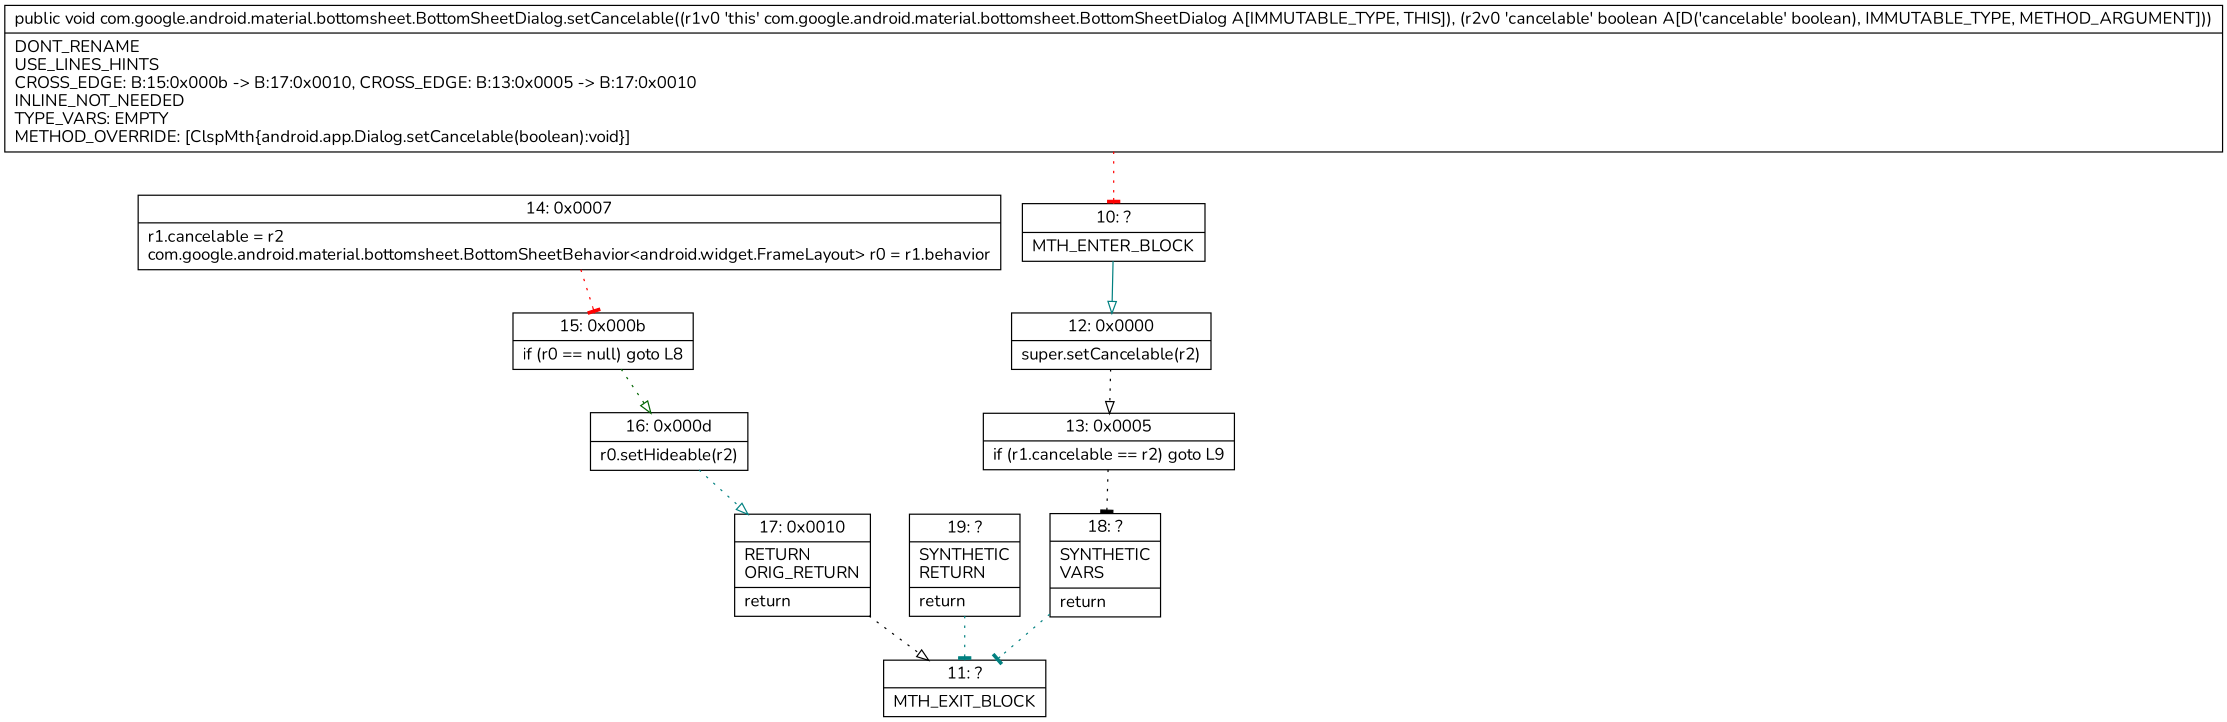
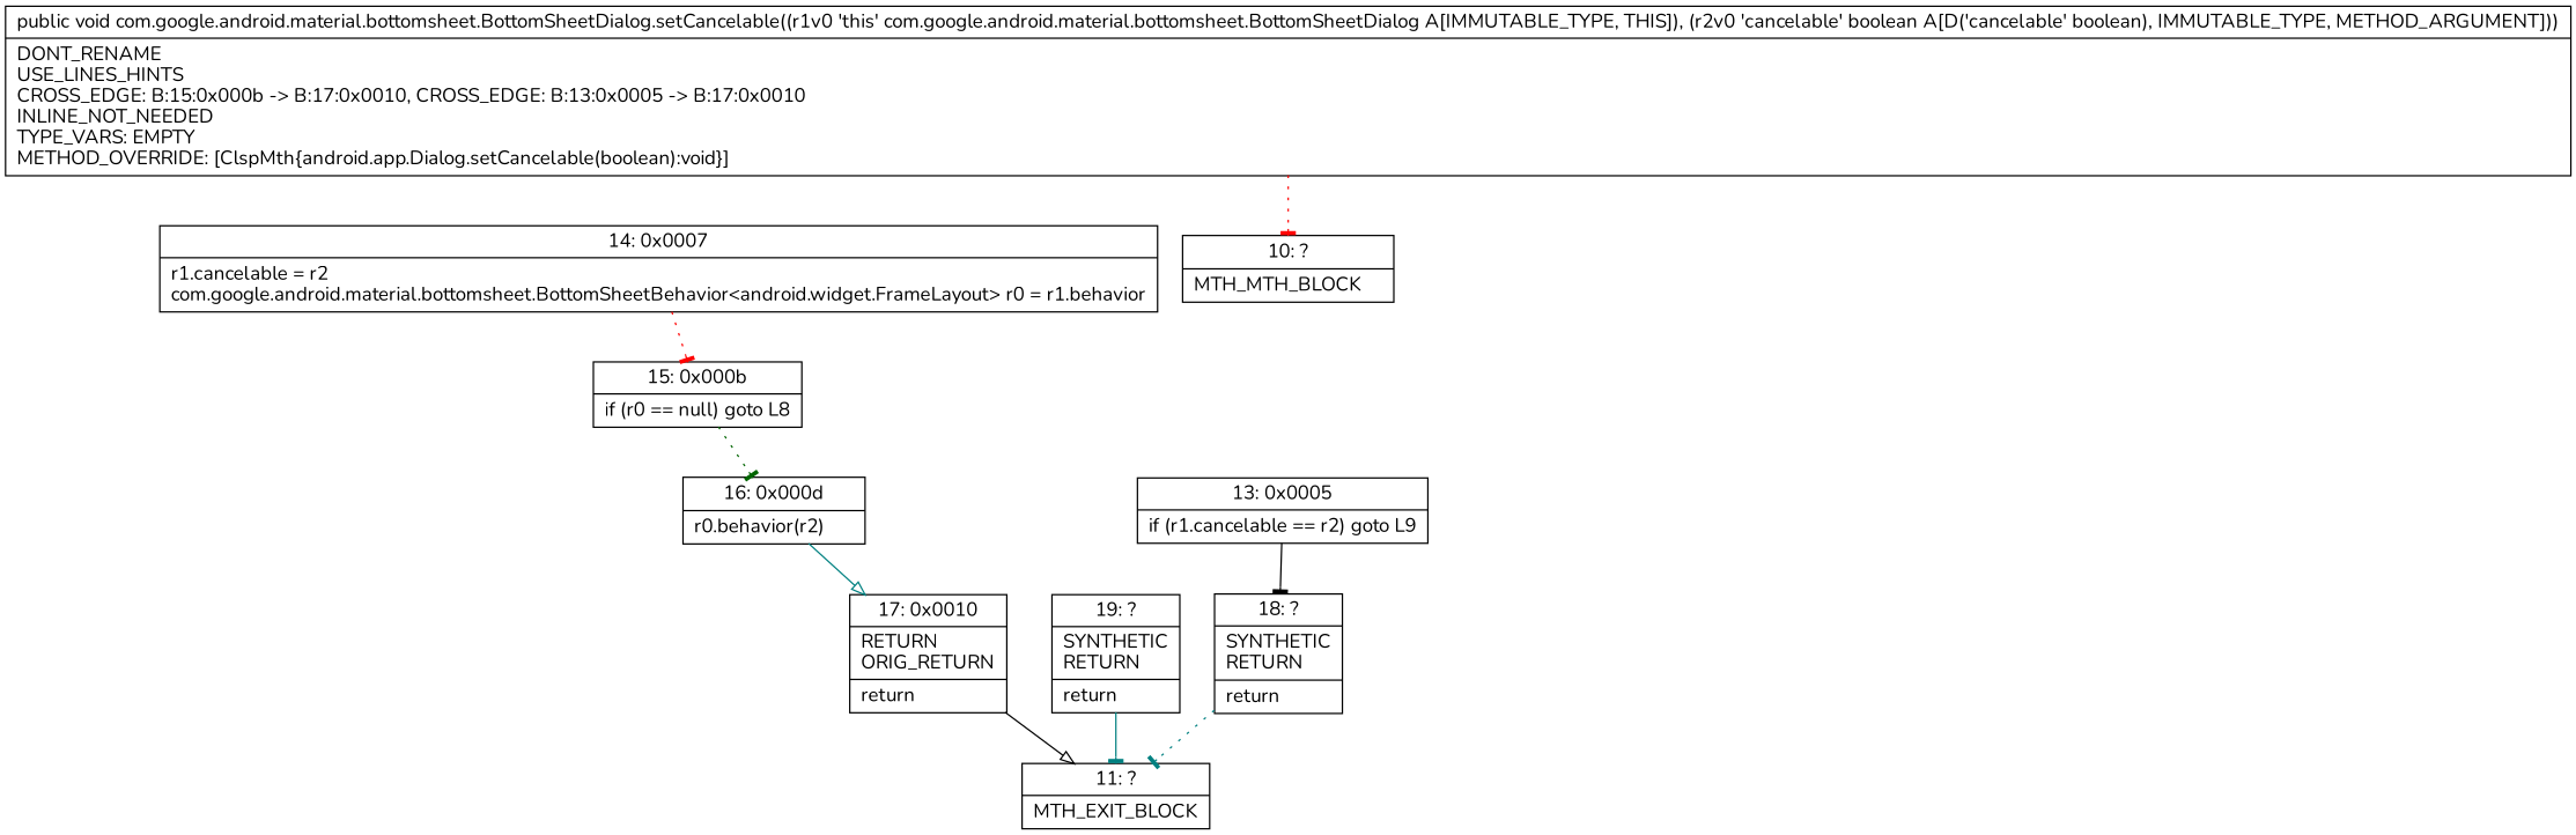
  digraph {
    fontname=Nunito
    node [fontname=Nunito shape=record]
    edge [arrowhead=tee color=teal fontname=Nunito style=dotted]
-   n1 [label="{10\:\ ?|MTH_ENTER_BLOCK\l}"]
-   n2 [label="{12\:\ 0x0000|super.setCancelable(r2)\l}"]
+   n1 [label="{10\:\ ?|MTH_MTH_BLOCK\l}"]
    n3 [label="{13\:\ 0x0005|if (r1.cancelable == r2) goto L9\l}"]
-   n4 [label="{18\:\ ?|SYNTHETIC\lVARS\l|return\l}"]
+   n4 [label="{18\:\ ?|SYNTHETIC\lRETURN\l|return\l}"]
    n5 [label="{14\:\ 0x0007|r1.cancelable = r2\lcom.google.android.material.bottomsheet.BottomSheetBehavior\<android.widget.FrameLayout\> r0 = r1.behavior\l}"]
    n6 [label="{15\:\ 0x000b|if (r0 == null) goto L8\l}"]
    n7 [label="{11\:\ ?|MTH_EXIT_BLOCK\l}"]
-   n8 [label="{16\:\ 0x000d|r0.setHideable(r2)\l}"]
+   n8 [label="{16\:\ 0x000d|r0.behavior(r2)\l}"]
    n9 [label="{17\:\ 0x0010|RETURN\lORIG_RETURN\l|return\l}"]
    n10 [label="{19\:\ ?|SYNTHETIC\lRETURN\l|return\l}"]
    n11 [label="{public void com.google.android.material.bottomsheet.BottomSheetDialog.setCancelable((r1v0 'this' com.google.android.material.bottomsheet.BottomSheetDialog A[IMMUTABLE_TYPE, THIS]), (r2v0 'cancelable' boolean A[D('cancelable' boolean), IMMUTABLE_TYPE, METHOD_ARGUMENT]))  | DONT_RENAME\lUSE_LINES_HINTS\lCROSS_EDGE: B:15:0x000b \-\> B:17:0x0010, CROSS_EDGE: B:13:0x0005 \-\> B:17:0x0010\lINLINE_NOT_NEEDED\lTYPE_VARS: EMPTY\lMETHOD_OVERRIDE: [ClspMth\{android.app.Dialog.setCancelable(boolean):void\}]\l}"]
-   n1 -> n2 [arrowhead=onormal style=solid]
-   n2 -> n3 [arrowhead=onormal color=black]
-   n3 -> n4 [color=black]
+   n3 -> n4 [color=black style=solid]
    n4 -> n7
    n5 -> n6 [color=red]
-   n6 -> n8 [arrowhead=onormal color=darkgreen]
-   n8 -> n9 [arrowhead=onormal]
-   n9 -> n7 [arrowhead=onormal color=black]
-   n10 -> n7
+   n6 -> n8 [color=darkgreen]
+   n8 -> n9 [arrowhead=onormal style=solid]
+   n9 -> n7 [arrowhead=onormal color=black style=solid]
+   n10 -> n7 [style=solid]
    n11 -> n1 [color=red]
  }
